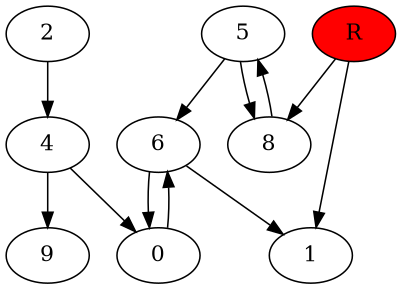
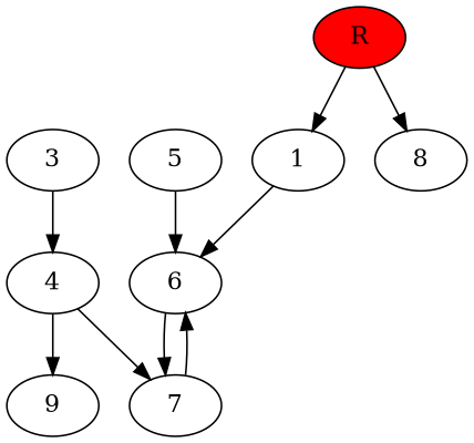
  digraph {
    1
    6
-   2
+   2 [label=3]
    4
-   7 [label=0]
+   7
    9
    5
    8
    R [fillcolor="#ff0000" style=filled]
-   6 -> 1
+   1 -> 6
    6 -> 7
    2 -> 4
    4 -> 7
    4 -> 9
    7 -> 6
    5 -> 6
-   5 -> 8
-   8 -> 5
    R -> 1
    R -> 8
  }
